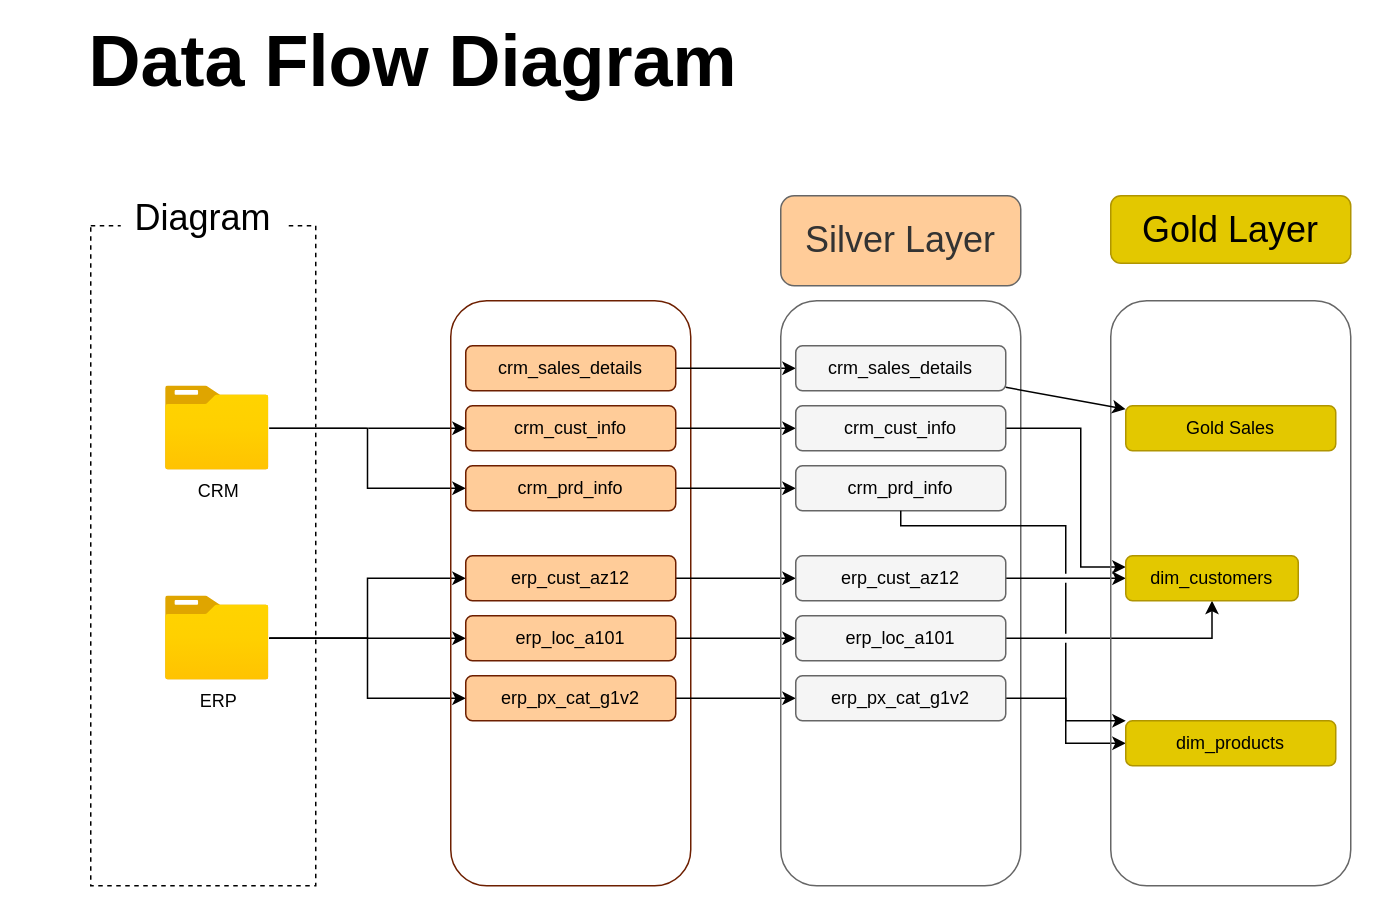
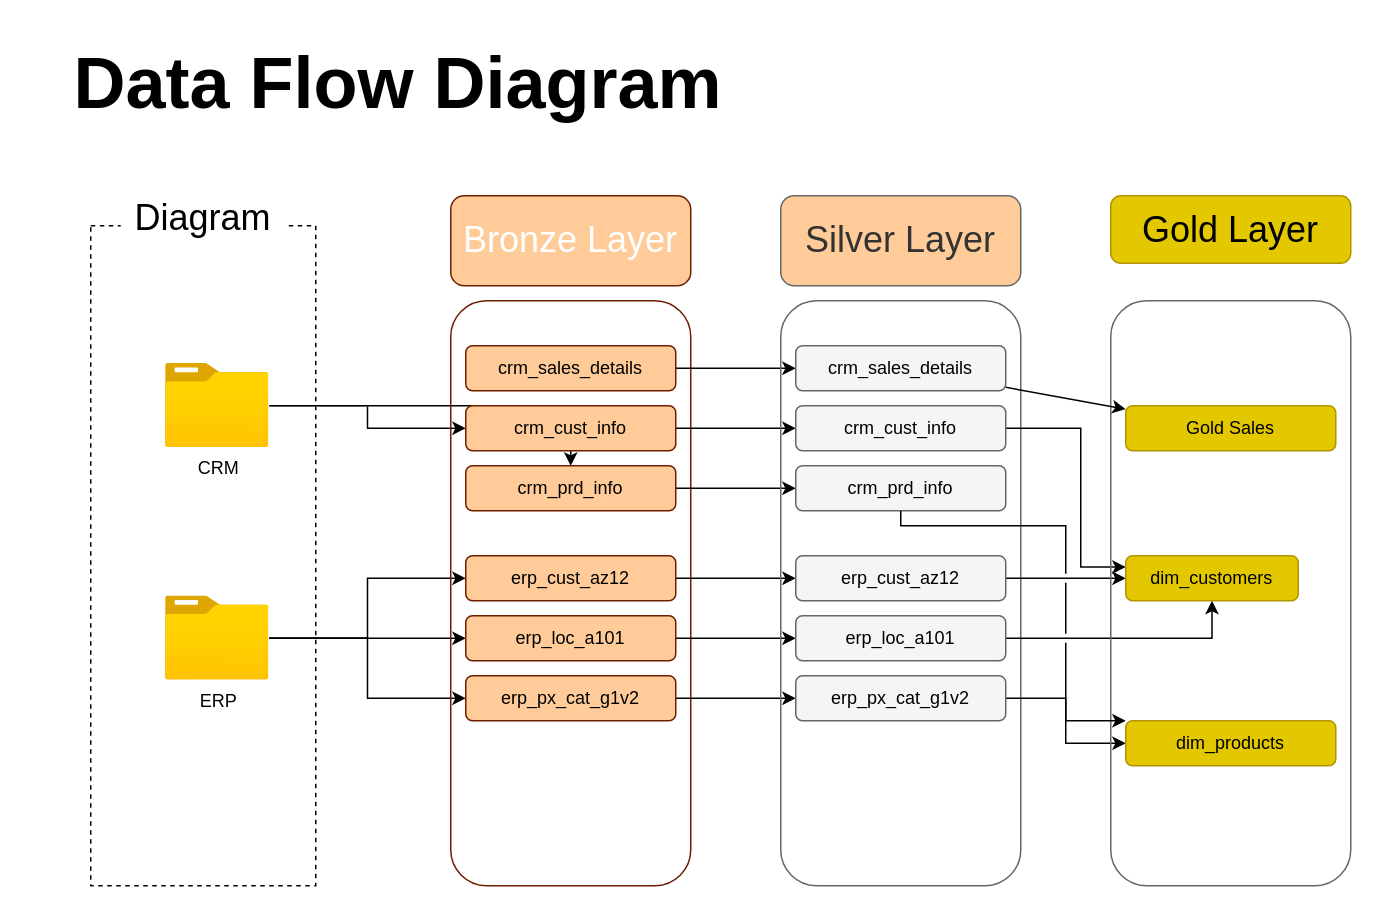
  <mxCell id="0" />
  <mxCell id="1" parent="0" />
  <mxCell id="2" value="" style="rounded=0;whiteSpace=wrap;html=1;fillColor=none;dashed=1;" parent="1" vertex="1"><mxGeometry x="60" y="150" width="150" height="440" as="geometry" /></mxCell>
  <mxCell id="3" value="&lt;font style=&quot;font-size: 24px;&quot;&gt;Diagram&lt;/font&gt;" style="rounded=0;whiteSpace=wrap;html=1;strokeColor=none;" parent="1" vertex="1"><mxGeometry x="80" y="110" width="110" height="70" as="geometry" /></mxCell>
  <mxCell id="4" style="edgeStyle=orthogonalEdgeStyle;rounded=0;orthogonalLoop=1;jettySize=auto;html=1;" parent="1" source="7" target="17" edge="1"><mxGeometry relative="1" as="geometry" /></mxCell>
  <mxCell id="5" style="edgeStyle=orthogonalEdgeStyle;rounded=0;orthogonalLoop=1;jettySize=auto;html=1;strokeColor=#FFFFFF;" parent="1" source="7" target="15" edge="1"><mxGeometry relative="1" as="geometry" /></mxCell>
  <mxCell id="6" style="edgeStyle=orthogonalEdgeStyle;rounded=0;orthogonalLoop=1;jettySize=auto;html=1;" parent="1" source="7" target="19" edge="1"><mxGeometry relative="1" as="geometry" /></mxCell>
- <mxCell id="7" value="CRM&lt;div&gt;&lt;br&gt;&lt;/div&gt;" style="image;aspect=fixed;html=1;points=[];align=center;fontSize=12;image=img/lib/azure2/general/Folder_Blank.svg;" parent="1" vertex="1"><mxGeometry x="110" y="257" width="69" height="56.0" as="geometry" /></mxCell>
+ <mxCell id="7" value="CRM&lt;div&gt;&lt;br&gt;&lt;/div&gt;" style="image;aspect=fixed;html=1;points=[];align=center;fontSize=12;image=img/lib/azure2/general/Folder_Blank.svg;" parent="1" vertex="1"><mxGeometry x="110" y="242" width="69" height="56.0" as="geometry" /></mxCell>
  <mxCell id="8" style="edgeStyle=orthogonalEdgeStyle;rounded=0;orthogonalLoop=1;jettySize=auto;html=1;" parent="1" source="11" target="23" edge="1"><mxGeometry relative="1" as="geometry" /></mxCell>
  <mxCell id="9" style="edgeStyle=orthogonalEdgeStyle;rounded=0;orthogonalLoop=1;jettySize=auto;html=1;" parent="1" source="11" target="21" edge="1"><mxGeometry relative="1" as="geometry" /></mxCell>
  <mxCell id="10" style="edgeStyle=orthogonalEdgeStyle;rounded=0;orthogonalLoop=1;jettySize=auto;html=1;" parent="1" source="11" target="25" edge="1"><mxGeometry relative="1" as="geometry" /></mxCell>
  <mxCell id="11" value="&lt;div&gt;ERP&lt;/div&gt;&lt;div&gt;&lt;br&gt;&lt;/div&gt;" style="image;aspect=fixed;html=1;points=[];align=center;fontSize=12;image=img/lib/azure2/general/Folder_Blank.svg;" parent="1" vertex="1"><mxGeometry x="110" y="397" width="69" height="56.0" as="geometry" /></mxCell>
  <mxCell id="12" value="" style="rounded=1;whiteSpace=wrap;html=1;fillColor=none;strokeColor=#6D1F00;fontColor=#ffffff;" parent="1" vertex="1"><mxGeometry x="300" y="200" width="160" height="390" as="geometry" /></mxCell>
+ <mxCell id="13" value="&lt;font style=&quot;font-size: 24px;&quot;&gt;Bronze Layer&lt;/font&gt;" style="rounded=1;whiteSpace=wrap;html=1;fillColor=#FFCC99;fontColor=#ffffff;strokeColor=#6D1F00;" parent="1" vertex="1"><mxGeometry x="300" y="130" width="160" height="60" as="geometry" /></mxCell>
  <mxCell id="14" style="edgeStyle=orthogonalEdgeStyle;rounded=0;orthogonalLoop=1;jettySize=auto;html=1;" parent="1" source="15" target="29" edge="1"><mxGeometry relative="1" as="geometry" /></mxCell>
  <mxCell id="15" value="&lt;span&gt;&lt;font style=&quot;color: rgb(0, 0, 0);&quot;&gt;crm_sales_details&lt;/font&gt;&lt;/span&gt;" style="rounded=1;whiteSpace=wrap;html=1;fillColor=#FFCC99;fontColor=#ffffff;strokeColor=#6D1F00;" parent="1" vertex="1"><mxGeometry x="310" y="230" width="140" height="30" as="geometry" /></mxCell>
  <mxCell id="16" style="edgeStyle=orthogonalEdgeStyle;rounded=0;orthogonalLoop=1;jettySize=auto;html=1;" parent="1" source="17" target="31" edge="1"><mxGeometry relative="1" as="geometry" /></mxCell>
  <mxCell id="17" value="&lt;span&gt;&lt;font style=&quot;color: rgb(0, 0, 0);&quot;&gt;crm_cust_info&lt;/font&gt;&lt;/span&gt;" style="rounded=1;whiteSpace=wrap;html=1;fillColor=#FFCC99;fontColor=#ffffff;strokeColor=#6D1F00;" parent="1" vertex="1"><mxGeometry x="310" y="270" width="140" height="30" as="geometry" /></mxCell>
  <mxCell id="18" style="edgeStyle=orthogonalEdgeStyle;rounded=0;orthogonalLoop=1;jettySize=auto;html=1;" parent="1" source="19" target="32" edge="1"><mxGeometry relative="1" as="geometry" /></mxCell>
  <mxCell id="19" value="&lt;span&gt;&lt;font style=&quot;color: rgb(0, 0, 0);&quot;&gt;crm_prd_info&lt;/font&gt;&lt;/span&gt;" style="rounded=1;whiteSpace=wrap;html=1;fillColor=#FFCC99;fontColor=#ffffff;strokeColor=#6D1F00;" parent="1" vertex="1"><mxGeometry x="310" y="310" width="140" height="30" as="geometry" /></mxCell>
  <mxCell id="20" style="edgeStyle=orthogonalEdgeStyle;rounded=0;orthogonalLoop=1;jettySize=auto;html=1;entryX=0;entryY=0.5;entryDx=0;entryDy=0;" parent="1" source="21" target="34" edge="1"><mxGeometry relative="1" as="geometry" /></mxCell>
  <mxCell id="21" value="&lt;span&gt;&lt;font style=&quot;color: rgb(0, 0, 0);&quot;&gt;erp_cust_az12&lt;/font&gt;&lt;/span&gt;" style="rounded=1;whiteSpace=wrap;html=1;fillColor=#FFCC99;fontColor=#ffffff;strokeColor=#6D1F00;" parent="1" vertex="1"><mxGeometry x="310" y="370" width="140" height="30" as="geometry" /></mxCell>
  <mxCell id="22" style="edgeStyle=orthogonalEdgeStyle;rounded=0;orthogonalLoop=1;jettySize=auto;html=1;" parent="1" source="23" target="36" edge="1"><mxGeometry relative="1" as="geometry" /></mxCell>
  <mxCell id="23" value="&lt;span&gt;&lt;font style=&quot;color: rgb(0, 0, 0);&quot;&gt;erp_loc_a101&lt;/font&gt;&lt;/span&gt;" style="rounded=1;whiteSpace=wrap;html=1;fillColor=#FFCC99;fontColor=#ffffff;strokeColor=#6D1F00;" parent="1" vertex="1"><mxGeometry x="310" y="410" width="140" height="30" as="geometry" /></mxCell>
  <mxCell id="24" style="edgeStyle=orthogonalEdgeStyle;rounded=0;orthogonalLoop=1;jettySize=auto;html=1;" parent="1" source="25" target="38" edge="1"><mxGeometry relative="1" as="geometry" /></mxCell>
  <mxCell id="25" value="&lt;span&gt;&lt;font style=&quot;color: rgb(0, 0, 0);&quot;&gt;erp_px_cat_g1v2&lt;/font&gt;&lt;/span&gt;" style="rounded=1;whiteSpace=wrap;html=1;fillColor=#FFCC99;fontColor=#ffffff;strokeColor=#6D1F00;" parent="1" vertex="1"><mxGeometry x="310" y="450" width="140" height="30" as="geometry" /></mxCell>
- <mxCell id="26" value="&lt;font style=&quot;font-size: 48px;&quot;&gt;Data Flow Diagram&lt;/font&gt;" style="text;html=1;align=center;verticalAlign=middle;whiteSpace=wrap;rounded=0;fontStyle=1" parent="1" vertex="1"><mxGeometry x="30" y="5" width="490" height="70" as="geometry" /></mxCell>
+ <mxCell id="26" value="&lt;font style=&quot;font-size: 48px;&quot;&gt;Data Flow Diagram&lt;/font&gt;" style="text;html=1;align=center;verticalAlign=middle;whiteSpace=wrap;rounded=0;fontStyle=1" parent="1" vertex="1"><mxGeometry y="20" width="490" height="70" as="geometry" x="20" /></mxCell>
  <mxCell id="27" value="" style="rounded=1;whiteSpace=wrap;html=1;fillColor=none;strokeColor=#666666;fontColor=#333333;" parent="1" vertex="1"><mxGeometry x="520" y="200" width="160" height="390" as="geometry" /></mxCell>
  <mxCell id="28" value="&lt;font style=&quot;font-size: 24px;&quot;&gt;Silver Layer&lt;/font&gt;" style="rounded=1;whiteSpace=wrap;html=1;fillColor=#ffcc99;fontColor=#333333;strokeColor=#666666;" parent="1" vertex="1"><mxGeometry x="520" y="130" width="160" height="60" as="geometry" /></mxCell>
  <mxCell id="29" value="&lt;span&gt;&lt;font style=&quot;color: rgb(0, 0, 0);&quot;&gt;crm_sales_details&lt;/font&gt;&lt;/span&gt;" style="rounded=1;whiteSpace=wrap;html=1;fillColor=#f5f5f5;fontColor=#333333;strokeColor=#666666;" parent="1" vertex="1"><mxGeometry x="530" y="230" width="140" height="30" as="geometry" /></mxCell>
  <mxCell id="30" style="edgeStyle=orthogonalEdgeStyle;rounded=0;orthogonalLoop=1;jettySize=auto;html=1;entryX=0;entryY=0.25;entryDx=0;entryDy=0;jumpStyle=gap;" edge="1" parent="1" source="31" target="42"><mxGeometry relative="1" as="geometry"><Array as="points"><mxPoint x="720" y="285" /><mxPoint x="720" y="378" /></Array></mxGeometry></mxCell>
  <mxCell id="31" value="&lt;span&gt;&lt;font style=&quot;color: rgb(0, 0, 0);&quot;&gt;crm_cust_info&lt;/font&gt;&lt;/span&gt;" style="rounded=1;whiteSpace=wrap;html=1;fillColor=#f5f5f5;fontColor=#333333;strokeColor=#666666;" parent="1" vertex="1"><mxGeometry x="530" y="270" width="140" height="30" as="geometry" /></mxCell>
  <mxCell id="32" value="&lt;span&gt;&lt;font style=&quot;color: rgb(0, 0, 0);&quot;&gt;crm_prd_info&lt;/font&gt;&lt;/span&gt;" style="rounded=1;whiteSpace=wrap;html=1;fillColor=#f5f5f5;fontColor=#333333;strokeColor=#666666;" parent="1" vertex="1"><mxGeometry x="530" y="310" width="140" height="30" as="geometry" /></mxCell>
  <mxCell id="33" style="edgeStyle=orthogonalEdgeStyle;rounded=0;orthogonalLoop=1;jettySize=auto;html=1;jumpStyle=gap;" edge="1" parent="1" source="34" target="42"><mxGeometry relative="1" as="geometry" /></mxCell>
  <mxCell id="34" value="&lt;span style=&quot;color: rgb(0, 0, 0);&quot;&gt;erp_cust_az12&lt;/span&gt;" style="rounded=1;whiteSpace=wrap;html=1;fillColor=#f5f5f5;fontColor=#333333;strokeColor=#666666;" parent="1" vertex="1"><mxGeometry x="530" y="370" width="140" height="30" as="geometry" /></mxCell>
  <mxCell id="35" style="edgeStyle=orthogonalEdgeStyle;rounded=0;orthogonalLoop=1;jettySize=auto;html=1;entryX=0.5;entryY=1;entryDx=0;entryDy=0;jumpStyle=gap;" edge="1" parent="1" source="36" target="42"><mxGeometry relative="1" as="geometry" /></mxCell>
  <mxCell id="36" value="&lt;span style=&quot;color: rgb(0, 0, 0);&quot;&gt;erp_loc_a101&lt;/span&gt;" style="rounded=1;whiteSpace=wrap;html=1;fillColor=#f5f5f5;fontColor=#333333;strokeColor=#666666;" parent="1" vertex="1"><mxGeometry x="530" y="410" width="140" height="30" as="geometry" /></mxCell>
  <mxCell id="37" style="edgeStyle=orthogonalEdgeStyle;rounded=0;orthogonalLoop=1;jettySize=auto;html=1;jumpStyle=gap;" edge="1" parent="1" source="38" target="43"><mxGeometry relative="1" as="geometry" /></mxCell>
  <mxCell id="38" value="&lt;span style=&quot;color: rgb(0, 0, 0);&quot;&gt;erp_px_cat_g1v2&lt;/span&gt;" style="rounded=1;whiteSpace=wrap;html=1;fillColor=#f5f5f5;fontColor=#333333;strokeColor=#666666;" parent="1" vertex="1"><mxGeometry x="530" y="450" width="140" height="30" as="geometry" /></mxCell>
  <mxCell id="39" value="" style="rounded=1;whiteSpace=wrap;html=1;fillColor=none;strokeColor=#666666;fontColor=#333333;" vertex="1" parent="1"><mxGeometry x="740" y="200" width="160" height="390" as="geometry" /></mxCell>
  <mxCell id="40" value="&lt;font style=&quot;font-size: 24px;&quot;&gt;Gold Layer&lt;/font&gt;" style="rounded=1;whiteSpace=wrap;html=1;fillColor=#e3c800;fontColor=#000000;strokeColor=#B09500;" vertex="1" parent="1"><mxGeometry x="740" y="130" width="160" height="45" as="geometry" /></mxCell>
  <mxCell id="41" value="&lt;span&gt;&lt;font style=&quot;color: rgb(0, 0, 0);&quot;&gt;Gold Sales&lt;/font&gt;&lt;/span&gt;" style="rounded=1;whiteSpace=wrap;html=1;fillColor=#e3c800;fontColor=#000000;strokeColor=#B09500;" vertex="1" parent="1"><mxGeometry x="750" y="270" width="140" height="30" as="geometry" /></mxCell>
  <mxCell id="42" value="&lt;span&gt;&lt;font style=&quot;color: rgb(0, 0, 0);&quot;&gt;dim_customers&lt;/font&gt;&lt;/span&gt;" style="rounded=1;whiteSpace=wrap;html=1;fillColor=#e3c800;fontColor=#000000;strokeColor=#B09500;" vertex="1" parent="1"><mxGeometry x="750" y="370" width="115" height="30" as="geometry" /></mxCell>
  <mxCell id="43" value="&lt;font color=&quot;#000000&quot;&gt;dim_products&lt;/font&gt;" style="rounded=1;whiteSpace=wrap;html=1;fillColor=#e3c800;fontColor=#000000;strokeColor=#B09500;" vertex="1" parent="1"><mxGeometry x="750" y="480" width="140" height="30" as="geometry" /></mxCell>
  <mxCell id="44" value="" style="endArrow=classic;html=1;rounded=0;" edge="1" parent="1" source="29" target="41"><mxGeometry width="50" height="50" relative="1" as="geometry"><mxPoint x="700" y="350" as="sourcePoint" /><mxPoint x="750" y="300" as="targetPoint" /></mxGeometry></mxCell>
  <mxCell id="45" style="edgeStyle=orthogonalEdgeStyle;rounded=0;orthogonalLoop=1;jettySize=auto;html=1;jumpStyle=gap;" edge="1" parent="1" source="32" target="43"><mxGeometry relative="1" as="geometry"><Array as="points"><mxPoint x="600" y="350" /><mxPoint x="710" y="350" /><mxPoint x="710" y="480" /></Array></mxGeometry></mxCell>
